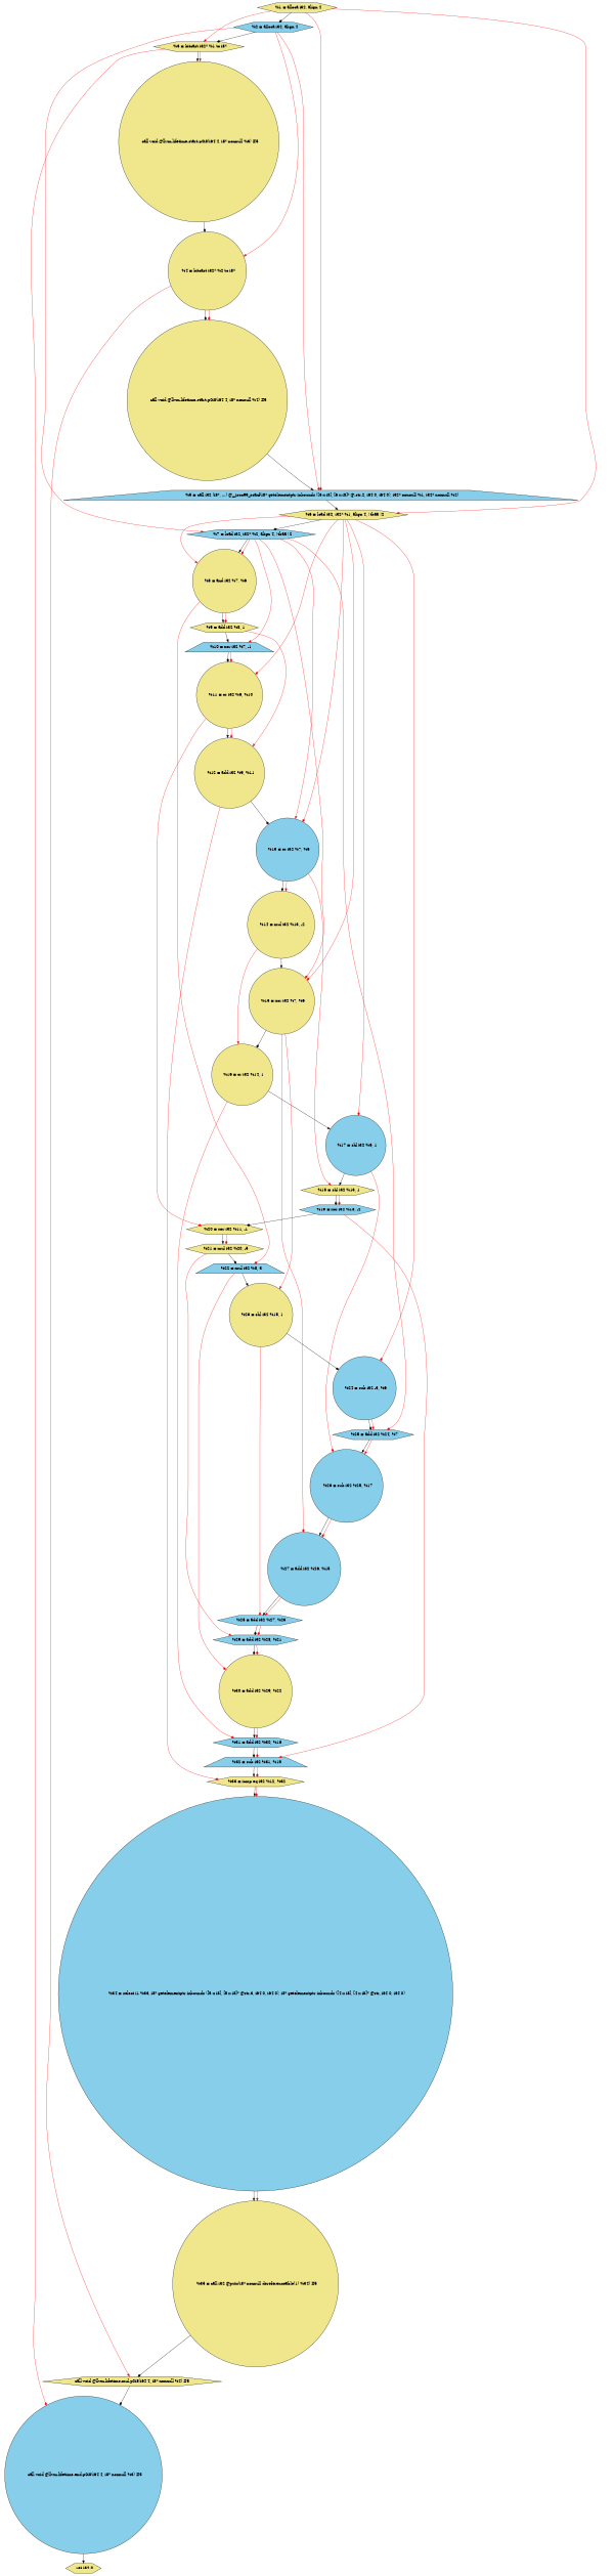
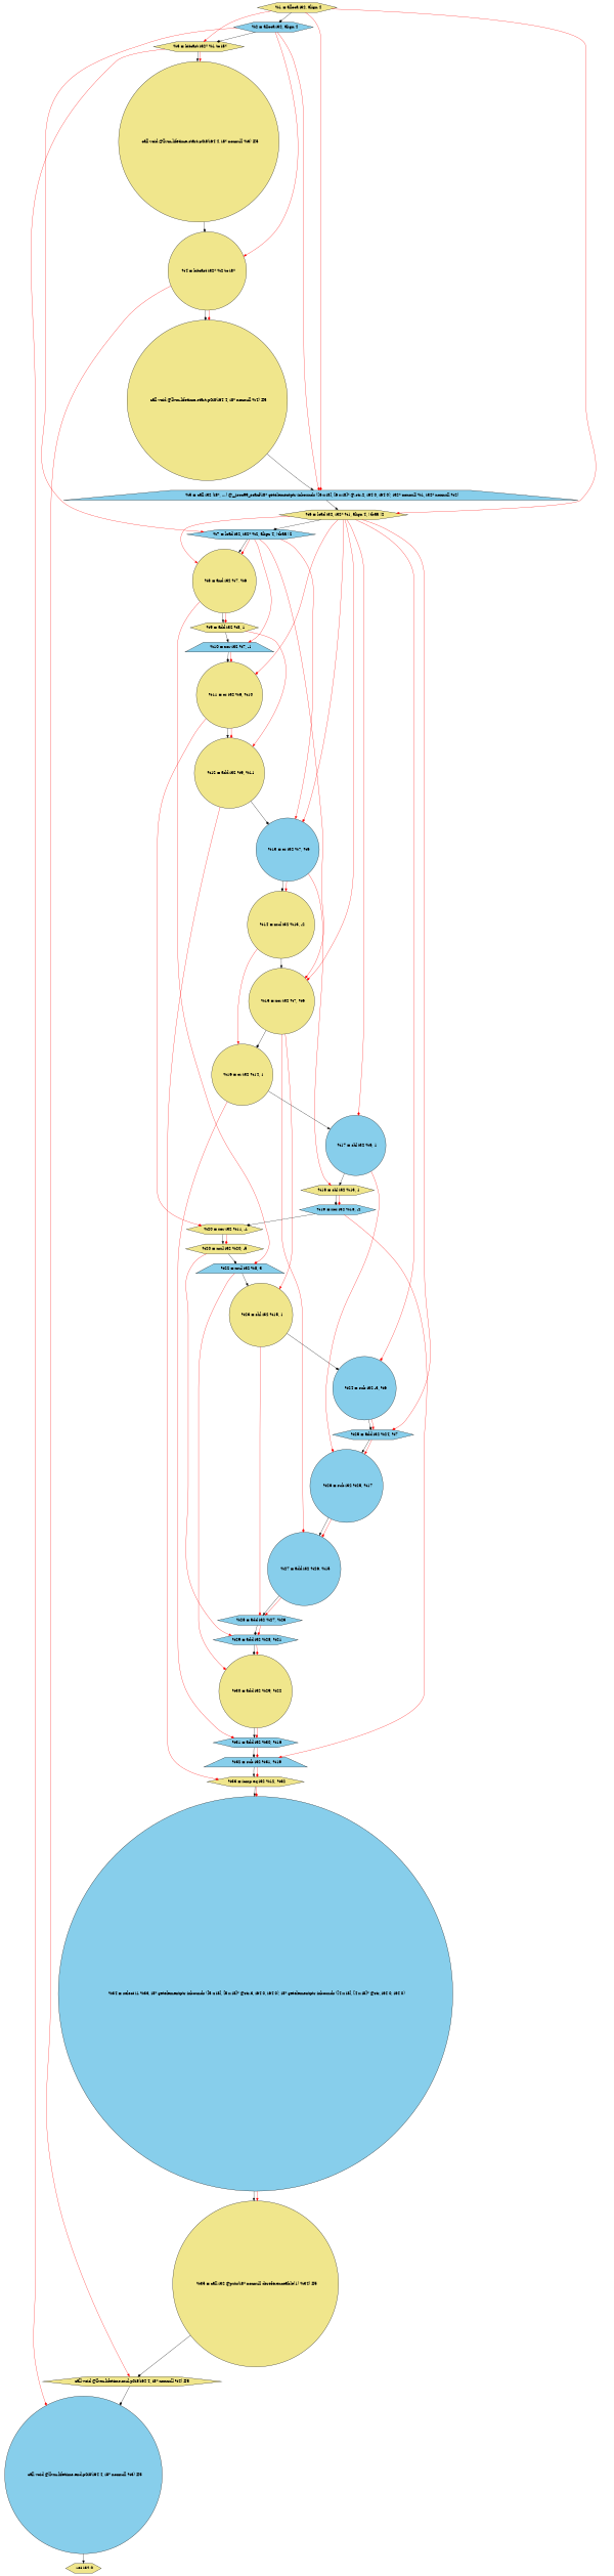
  digraph {
    node [fillcolor=khaki shape=circle style=filled]
    edge [arrowhead=diamond color=red]
    n1 [label="  %1 = alloca i32, align 4" shape=hexagon]
    n2 [fillcolor=skyblue label="  %2 = alloca i32, align 4" shape=hexagon]
    n3 [label="  %3 = bitcast i32* %1 to i8*" shape=hexagon]
    n4 [fillcolor=skyblue label="  %5 = call i32 (i8*, ...) @__isoc99_scanf(i8* getelementptr inbounds ([6 x i8], [6 x i8]* @.str.2, i64 0, i64 0), i32* nonnull %1, i32* nonnull %2)" shape=trapezium]
    n5 [label="  %6 = load i32, i32* %1, align 4, !tbaa !2" shape=hexagon]
    n6 [label="  %4 = bitcast i32* %2 to i8*"]
    n7 [fillcolor=skyblue label="  %7 = load i32, i32* %2, align 4, !tbaa !2" shape=hexagon]
    n8 [label="  call void @llvm.lifetime.start.p0i8(i64 4, i8* nonnull %3) #5"]
    n9 [fillcolor=skyblue label="  call void @llvm.lifetime.end.p0i8(i64 4, i8* nonnull %3) #5"]
    n10 [label="  %8 = and i32 %7, %6"]
    n11 [label="  %11 = or i32 %6, %10"]
    n12 [fillcolor=skyblue label="  %13 = or i32 %7, %6"]
    n13 [label="  %15 = xor i32 %7, %6"]
    n14 [fillcolor=skyblue label="  %17 = shl i32 %6, 1"]
    n15 [fillcolor=skyblue label="  %24 = sub i32 -3, %6"]
    n16 [label="  call void @llvm.lifetime.start.p0i8(i64 4, i8* nonnull %4) #5"]
    n17 [label="call void @llvm.lifetime.mul.p0i8(i64 4, i8* nonnull %4) #5" shape=hexagon]
    n18 [fillcolor=skyblue label="  %10 = xor i32 %7, -1" shape=trapezium]
    n19 [fillcolor=skyblue label="  %25 = add i32 %24, %7" shape=hexagon]
    n20 [label="  ret i32 0" shape=hexagon]
    n21 [label="  %9 = add i32 %8, 1" shape=hexagon]
    n22 [fillcolor=skyblue label="  %22 = mul i32 %8, 3" shape=trapezium]
    n23 [label="  %12 = add i32 %9, %11"]
    n24 [label="  %20 = xor i32 %11, -1" shape=hexagon]
    n25 [label="  %14 = mul i32 %13, -2"]
    n26 [label="  %18 = shl i32 %13, 1" shape=hexagon]
    n27 [label="  %16 = or i32 %14, 1"]
    n28 [label="  %23 = shl i32 %15, 1"]
    n29 [fillcolor=skyblue label="  %27 = add i32 %26, %15"]
    n30 [fillcolor=skyblue label="  %26 = sub i32 %25, %17"]
    n31 [label="  %30 = add i32 %29, %22"]
    n32 [label="  %33 = icmp eq i32 %12, %32" shape=hexagon]
-   n33 [label="  %21 = mul i32 %20, -5" shape=hexagon]
+   n33 [label="%20 = mul i32 %20, -5" shape=hexagon]
    n34 [fillcolor=skyblue label="  %34 = select i1 %33, i8* getelementptr inbounds ([5 x i8], [5 x i8]* @str.3, i64 0, i64 0), i8* getelementptr inbounds ([4 x i8], [4 x i8]* @str, i64 0, i64 0)"]
    n35 [fillcolor=skyblue label="  %19 = xor i32 %18, -2" shape=hexagon]
    n36 [fillcolor=skyblue label="  %31 = add i32 %30, %16" shape=hexagon]
    n37 [fillcolor=skyblue label="  %28 = add i32 %27, %23" shape=hexagon]
    n38 [fillcolor=skyblue label="  %32 = sub i32 %31, %19" shape=trapezium]
    n39 [fillcolor=skyblue label="  %29 = add i32 %28, %21" shape=hexagon]
    n40 [label="  %35 = call i32 @puts(i8* nonnull dereferenceable(1) %34) #5"]
    n1 -> n2 [color=""]
    n1 -> n3 [arrowhead=normal]
    n1 -> n4
    n1 -> n5 [arrowhead=normal]
    n2 -> n3 [color=""]
    n2 -> n4
    n2 -> n6 [arrowhead=normal]
    n2 -> n7 [arrowhead=normal]
    n3 -> n8 [arrowhead=normal color=""]
    n3 -> n8 [arrowhead=normal]
    n3 -> n9
    n4 -> n5 [arrowhead=normal color=""]
    n5 -> n7 [color=""]
    n5 -> n10 [arrowhead=normal]
    n5 -> n11
    n5 -> n12
    n5 -> n13
    n5 -> n14
    n5 -> n15
    n6 -> n16 [color=""]
    n6 -> n16
    n6 -> n17 [arrowhead=normal]
    n7 -> n10 [arrowhead=normal color=""]
    n7 -> n10
    n7 -> n12 [arrowhead=normal]
    n7 -> n13
    n7 -> n18 [arrowhead=normal]
-   n7 -> n19
+   n5 -> n19
    n8 -> n6 [color=""]
    n9 -> n20 [arrowhead=normal color=""]
    n10 -> n21 [arrowhead=normal color=""]
    n10 -> n21
    n10 -> n22
    n11 -> n23 [arrowhead=normal color=""]
    n11 -> n23
    n11 -> n24
    n12 -> n25 [color=""]
    n12 -> n25 [arrowhead=normal]
    n12 -> n26 [arrowhead=normal]
    n13 -> n27 [color=""]
    n13 -> n28 [arrowhead=normal]
    n13 -> n29
    n14 -> n26 [arrowhead=normal color=""]
    n14 -> n30
    n15 -> n19 [color=""]
    n15 -> n19 [arrowhead=normal]
    n16 -> n4 [arrowhead=normal color=""]
    n17 -> n9 [color=""]
    n18 -> n11 [color=""]
    n18 -> n11
    n19 -> n30 [arrowhead=normal color=""]
    n19 -> n30 [arrowhead=normal]
    n21 -> n18 [arrowhead=normal color=""]
    n21 -> n23 [arrowhead=normal]
    n22 -> n28 [arrowhead=normal color=""]
    n22 -> n31
    n23 -> n12 [color=""]
    n23 -> n32
    n24 -> n33 [arrowhead=normal color=""]
    n24 -> n33
    n25 -> n13 [arrowhead=normal color=""]
    n25 -> n27 [arrowhead=normal]
    n26 -> n35 [color=""]
    n26 -> n35
    n27 -> n14 [arrowhead=normal color=""]
    n27 -> n36
    n28 -> n15 [color=""]
    n28 -> n37
    n29 -> n37 [arrowhead=normal color=""]
    n29 -> n37 [arrowhead=normal]
    n30 -> n29 [arrowhead=normal color=""]
    n30 -> n29
    n31 -> n36 [arrowhead=normal color=""]
    n31 -> n36
    n32 -> n34 [arrowhead=normal color=""]
    n32 -> n34
    n33 -> n22 [color=""]
    n33 -> n39 [arrowhead=normal]
    n34 -> n40 [arrowhead=normal color=""]
    n34 -> n40 [arrowhead=normal]
    n35 -> n24 [color=""]
    n35 -> n38 [arrowhead=normal]
    n36 -> n38 [color=""]
    n36 -> n38
    n37 -> n39 [color=""]
    n37 -> n39
    n38 -> n32 [arrowhead=normal color=""]
    n38 -> n32
    n39 -> n31 [color=""]
    n39 -> n31
    n40 -> n17 [color=""]
  }
